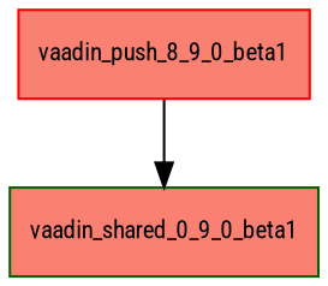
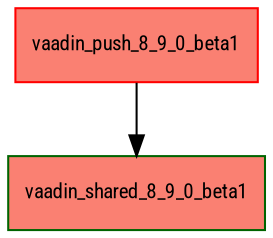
  digraph {
    fontname="Roboto Condensed"
    node [fontsize=10.0 shape=box style=filled fillcolor=salmon fontname="Roboto Condensed"]
    vaadin_push_8_9_0_beta1 [color=red]
-   vaadin_shared_8_9_0_beta1 [color=darkgreen label=vaadin_shared_0_9_0_beta1]
+   vaadin_shared_8_9_0_beta1 [color=darkgreen]
    vaadin_push_8_9_0_beta1 -> vaadin_shared_8_9_0_beta1 [fontname="Roboto Condensed"]
  }
